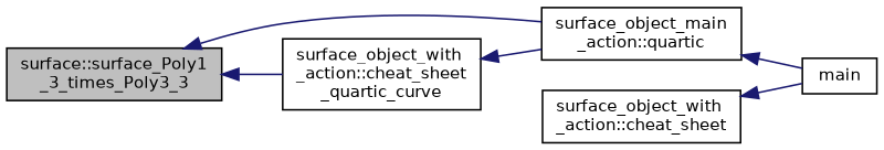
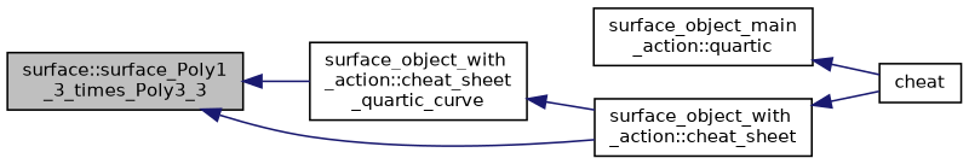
  digraph {
    rankdir=LR
    node [color=black fillcolor=white fontname=Helvetica fontsize=10 shape=record style=filled]
    edge [color=midnightblue dir=back fontname=Helvetica fontsize=10 labelfontname=Helvetica labelfontsize=10 style=solid]
    n1 [fillcolor=grey75 fontcolor=black height=0.2 label="surface::surface_Poly1\l_3_times_Poly3_3" width=0.4]
    n2 [height=0.2 label="surface_object_main\l_action::quartic" width=0.4]
    n3 [height=0.2 label="surface_object_with\l_action::cheat_sheet\l_quartic_curve" width=0.4]
-   n4 [height=0.2 label=main width=0.4]
+   n4 [height=0.2 label=cheat width=0.4]
    n5 [height=0.2 label="surface_object_with\l_action::cheat_sheet" width=0.4]
-   n1 -> n2
+   n1 -> n5
    n1 -> n3
    n2 -> n4
-   n3 -> n2
+   n3 -> n5
    n5 -> n4
  }
